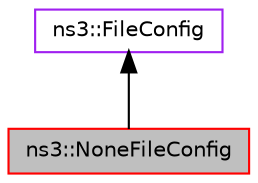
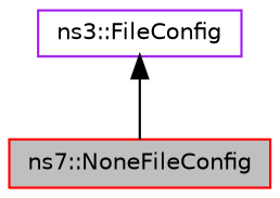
  digraph {
    node [fontname=Helvetica fontsize=10 shape=record style=filled]
-   n1 [color=red fillcolor=grey75 fontcolor=black height=0.2 label="ns3::NoneFileConfig" width=0.4]
+   n1 [color=red fillcolor=grey75 fontcolor=black height=0.2 label="ns7::NoneFileConfig" width=0.4]
    n2 [color=purple fillcolor=white height=0.2 label="ns3::FileConfig" width=0.4]
    n2 -> n1 [color=black dir=back fontname=Helvetica fontsize=10 labelfontname=Helvetica labelfontsize=10 style=solid]
  }
